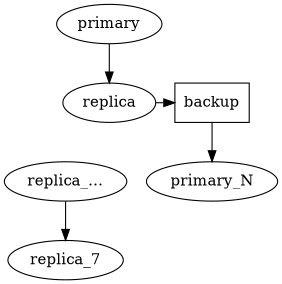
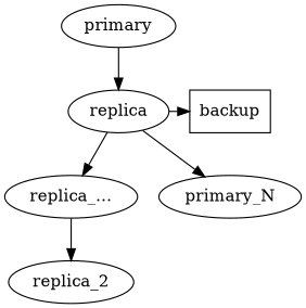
  digraph {
    backup [shape=box]
    replica
    "replica_…"
    n4 [label=primary_N]
    primary
-   replica_2 [label=replica_7]
+   replica_2
    subgraph sub_1 {
      rank=same
      backup
      replica
    }
    replica -> backup
-   backup -> n4
+   replica -> "replica_…"
+   replica -> n4
    "replica_…" -> replica_2
    primary -> replica
  }
